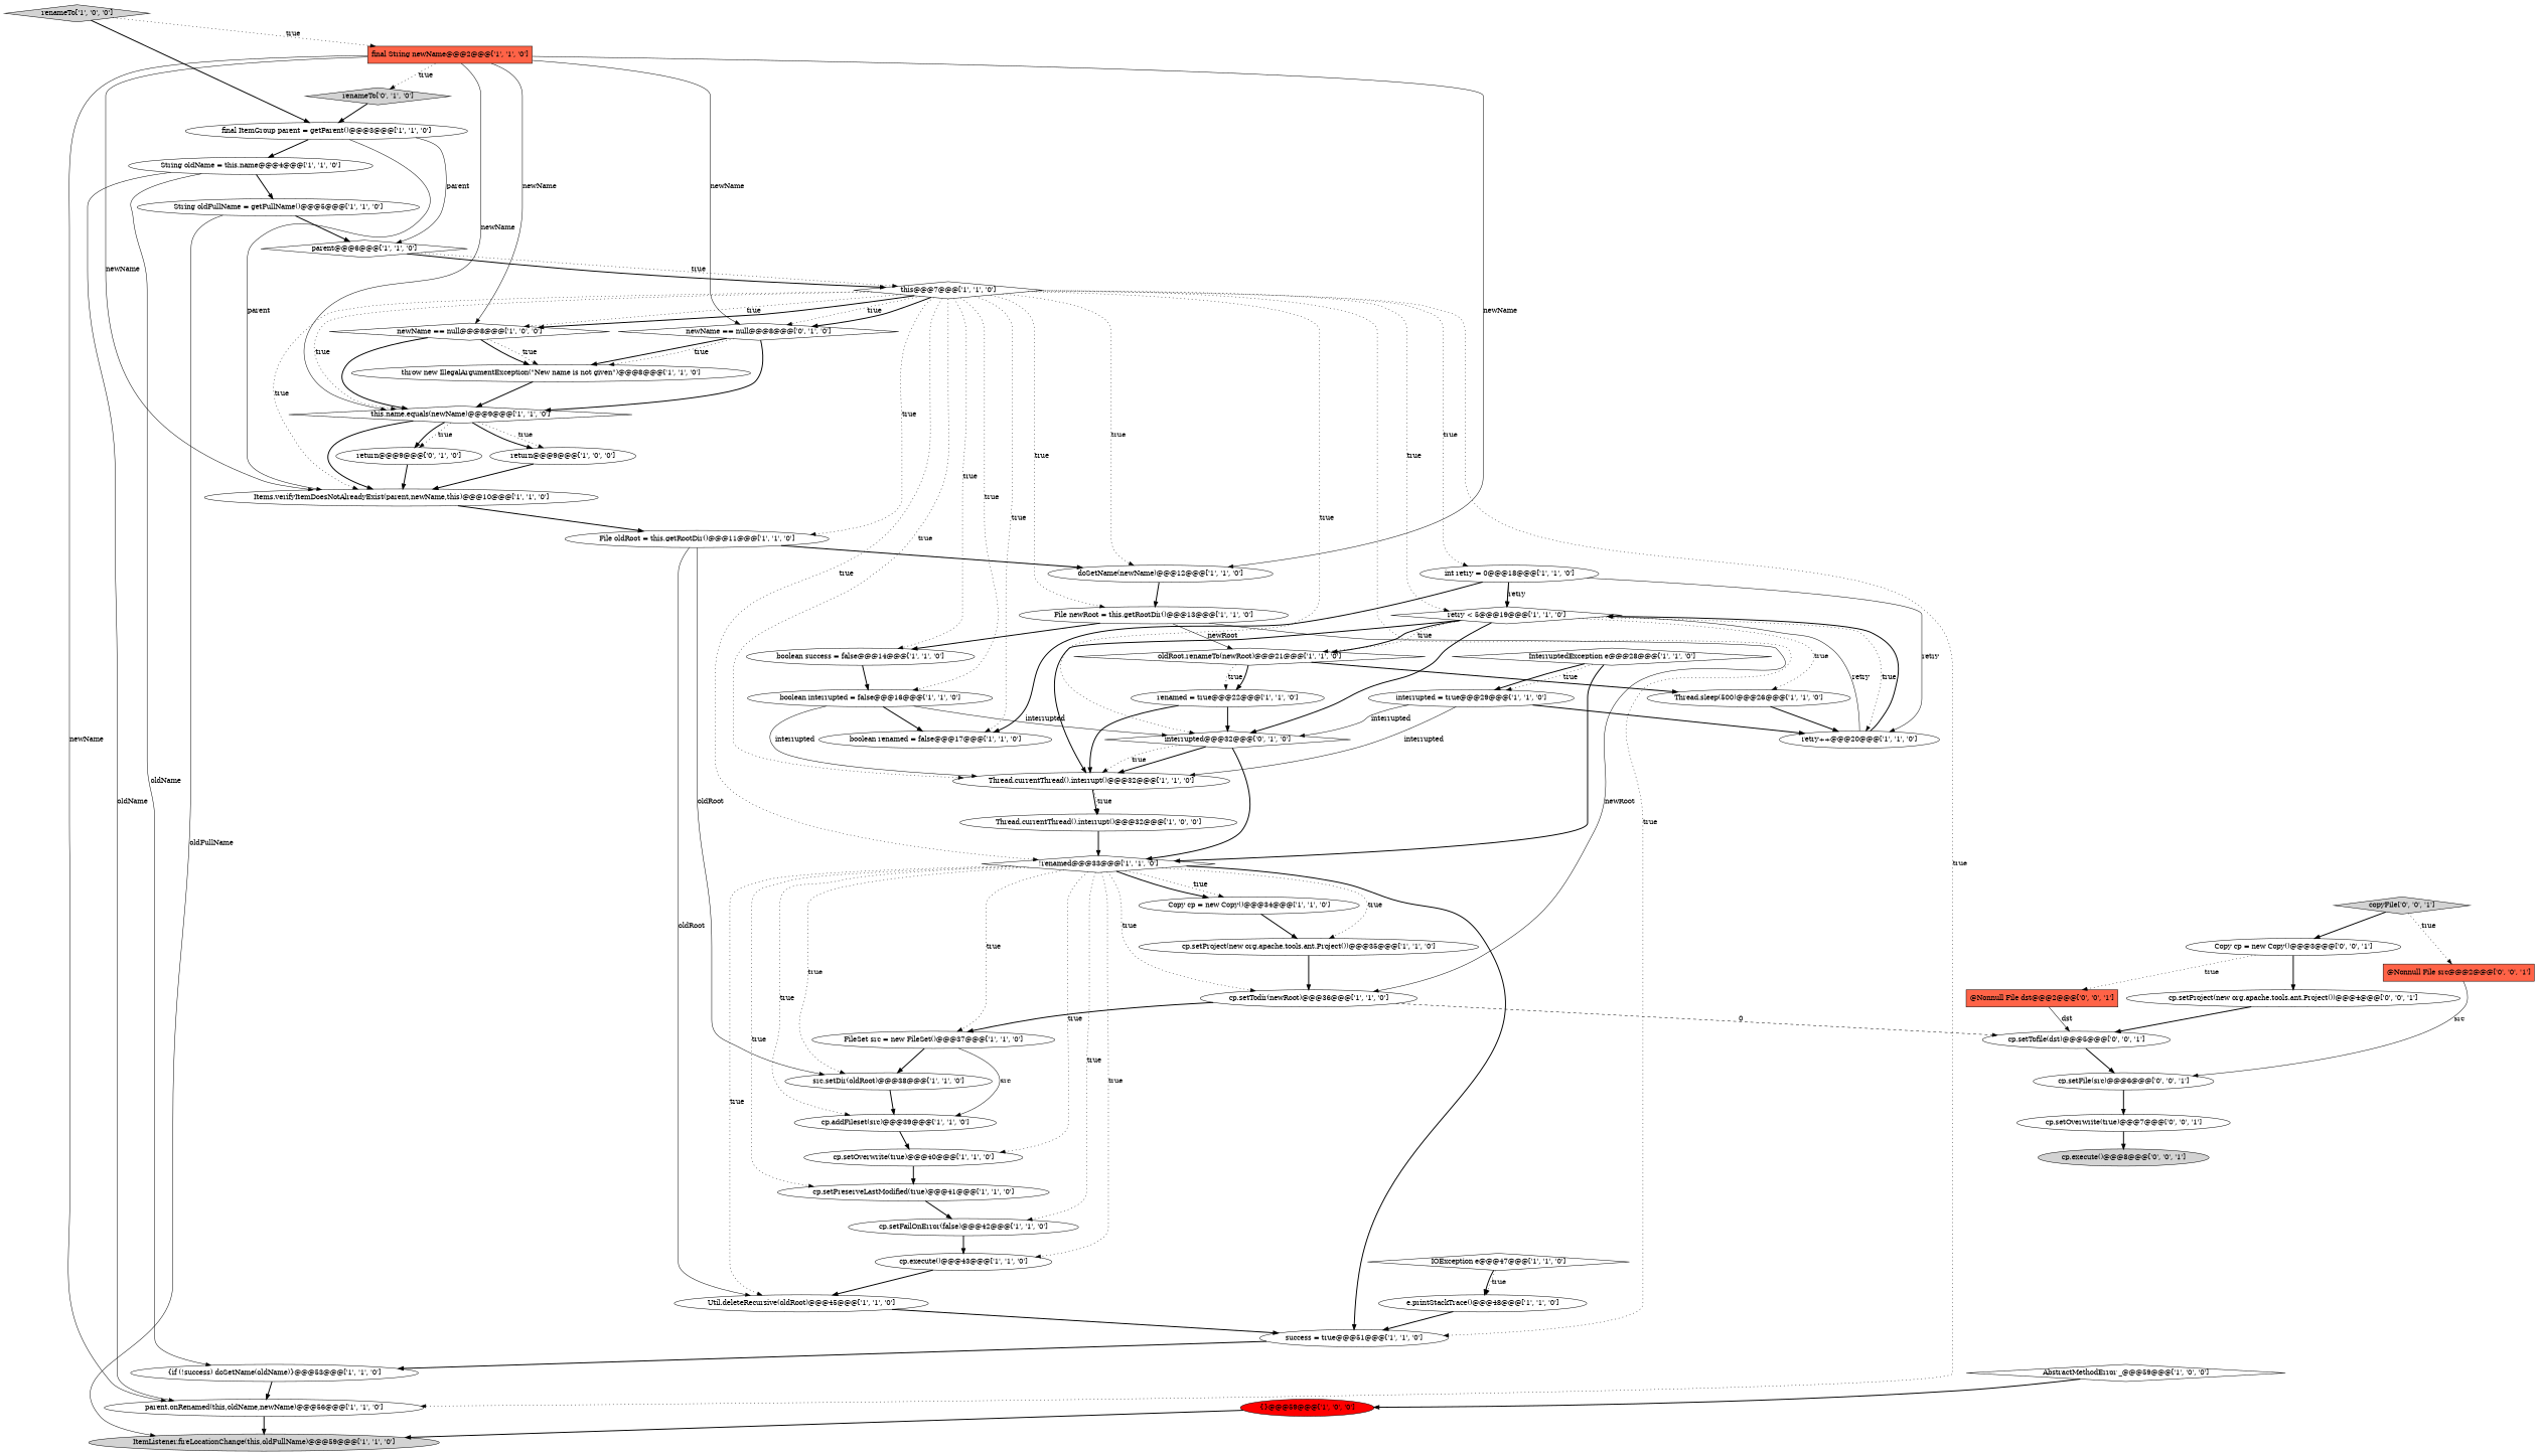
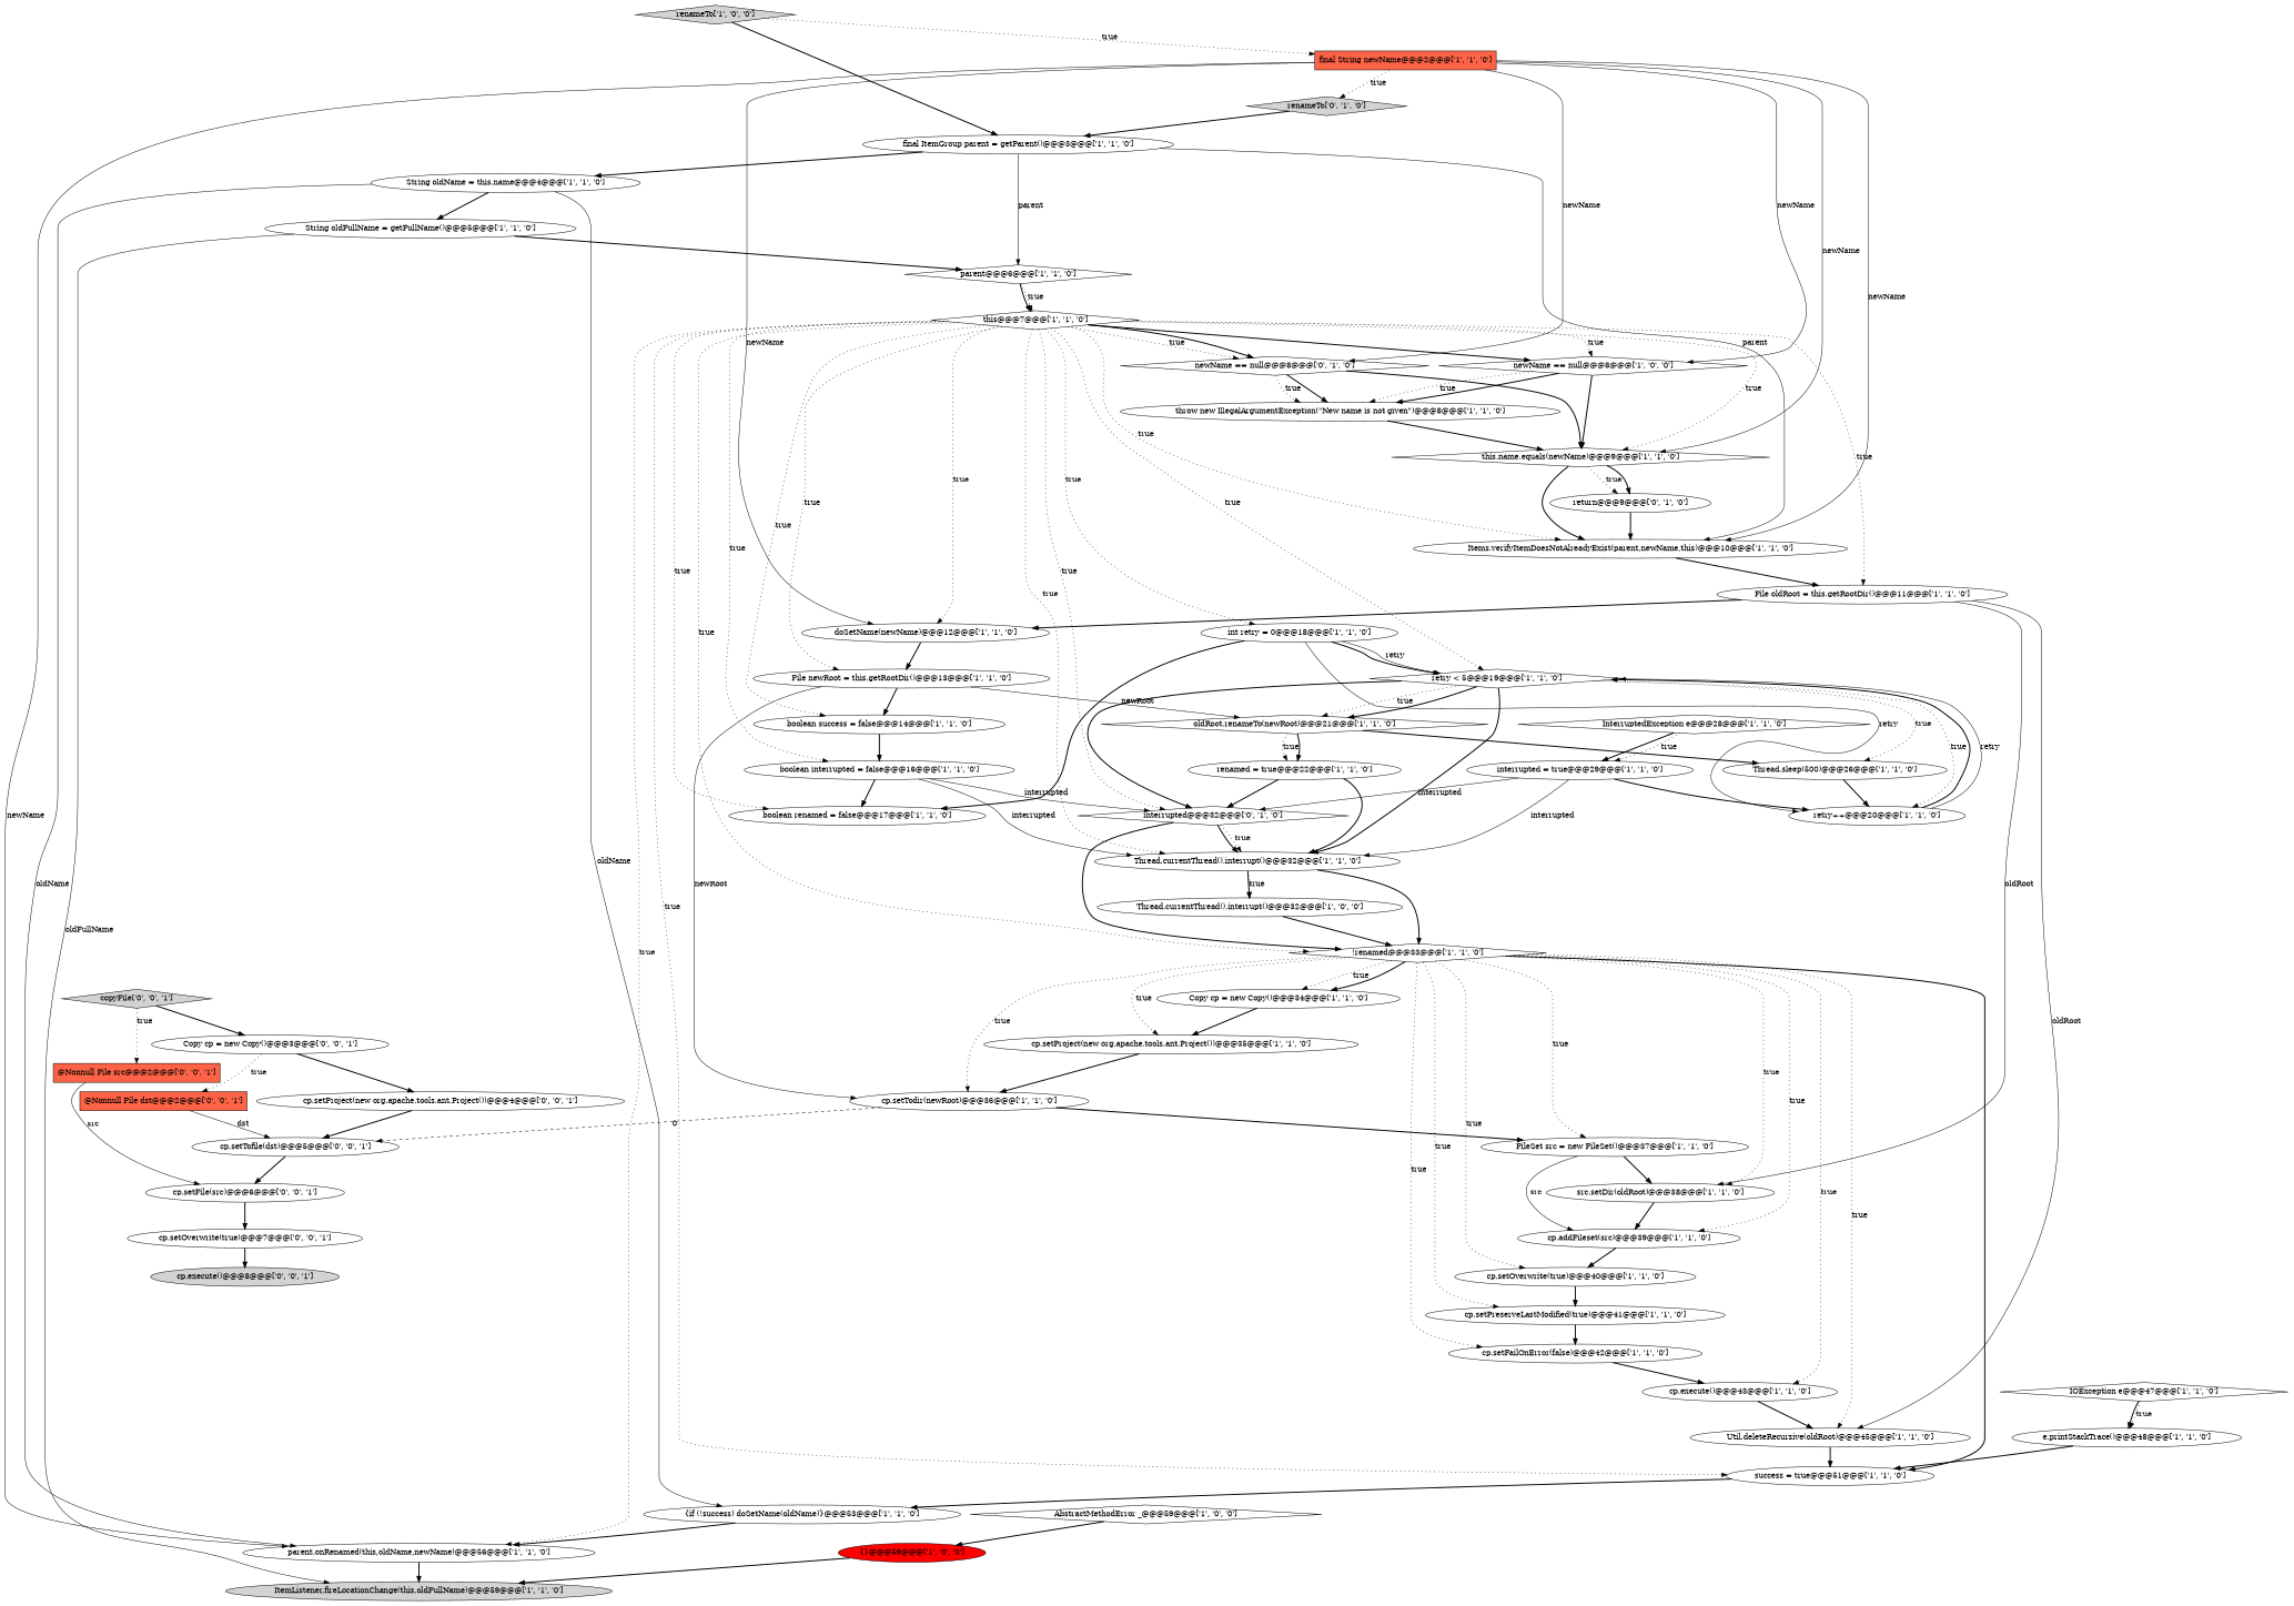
  digraph {
    node [fillcolor=white shape=ellipse style=filled]
    edge [style=bold]
    n1 [fillcolor=lightgray label="cp.execute()@@@8@@@['0', '0', '1']"]
    n2 [label="String oldFullName = getFullName()@@@5@@@['1', '1', '0']"]
    n3 [label="parent@@@6@@@['1', '1', '0']" shape=diamond]
    n4 [fillcolor=lightgray label="ItemListener.fireLocationChange(this,oldFullName)@@@59@@@['1', '1', '0']"]
    n5 [label="this@@@7@@@['1', '1', '0']" shape=diamond]
    n6 [label="success = true@@@51@@@['1', '1', '0']"]
    n7 [label="boolean renamed = false@@@17@@@['1', '1', '0']"]
    n8 [label="int retry = 0@@@18@@@['1', '1', '0']"]
    n9 [label="Thread.currentThread().interrupt()@@@32@@@['1', '1', '0']"]
    n10 [label="!renamed@@@33@@@['1', '1', '0']" shape=diamond]
    n11 [label="doSetName(newName)@@@12@@@['1', '1', '0']"]
    n12 [label="File newRoot = this.getRootDir()@@@13@@@['1', '1', '0']"]
    n13 [label="interrupted@@@32@@@['0', '1', '0']" shape=diamond]
    n14 [label="boolean success = false@@@14@@@['1', '1', '0']"]
    n15 [label="boolean interrupted = false@@@16@@@['1', '1', '0']"]
    n16 [label="newName == null@@@8@@@['0', '1', '0']" shape=diamond]
    n17 [label="this.name.equals(newName)@@@9@@@['1', '1', '0']" shape=diamond]
    n18 [label="Items.verifyItemDoesNotAlreadyExist(parent,newName,this)@@@10@@@['1', '1', '0']"]
    n19 [label="File oldRoot = this.getRootDir()@@@11@@@['1', '1', '0']"]
    n20 [label="parent.onRenamed(this,oldName,newName)@@@56@@@['1', '1', '0']"]
    n21 [label="newName == null@@@8@@@['1', '0', '0']" shape=diamond]
    n22 [label="retry < 5@@@19@@@['1', '1', '0']" shape=diamond]
    n23 [label="Util.deleteRecursive(oldRoot)@@@45@@@['1', '1', '0']"]
    n24 [label="{if (!success) doSetName(oldName)}@@@53@@@['1', '1', '0']"]
    n25 [label="retry++@@@20@@@['1', '1', '0']"]
    n26 [label="cp.setPreserveLastModified(true)@@@41@@@['1', '1', '0']"]
    n27 [label="cp.setFailOnError(false)@@@42@@@['1', '1', '0']"]
    n28 [label="cp.execute()@@@43@@@['1', '1', '0']"]
    n29 [label="Thread.currentThread().interrupt()@@@32@@@['1', '0', '0']"]
    n30 [label="cp.setTodir(newRoot)@@@36@@@['1', '1', '0']"]
    n31 [label="FileSet src = new FileSet()@@@37@@@['1', '1', '0']"]
    n32 [label="cp.addFileset(src)@@@39@@@['1', '1', '0']"]
    n33 [label="cp.setOverwrite(true)@@@40@@@['1', '1', '0']"]
    n34 [label="src.setDir(oldRoot)@@@38@@@['1', '1', '0']"]
    n35 [label="cp.setProject(new org.apache.tools.ant.Project())@@@35@@@['1', '1', '0']"]
    n36 [label="Copy cp = new Copy()@@@34@@@['1', '1', '0']"]
    n37 [label="oldRoot.renameTo(newRoot)@@@21@@@['1', '1', '0']" shape=diamond]
    n38 [label="cp.setTofile(dst)@@@5@@@['0', '0', '1']"]
    n39 [label="cp.setFile(src)@@@6@@@['0', '0', '1']"]
    n40 [label="interrupted = true@@@29@@@['1', '1', '0']"]
    n41 [label="cp.setOverwrite(true)@@@7@@@['0', '0', '1']"]
    n42 [label="throw new IllegalArgumentException(\"New name is not given\")@@@8@@@['1', '1', '0']"]
    n43 [label="return@@@9@@@['0', '1', '0']"]
-   n44 [label="return@@@9@@@['1', '0', '0']"]
    n45 [label="renamed = true@@@22@@@['1', '1', '0']"]
    n46 [label="Thread.sleep(500)@@@26@@@['1', '1', '0']"]
    n47 [fillcolor=tomato label="final String newName@@@2@@@['1', '1', '0']" shape=box]
    n48 [fillcolor=lightgray label="renameTo['0', '1', '0']" shape=diamond]
    n49 [fillcolor=red label="{}@@@59@@@['1', '0', '0']"]
    n50 [label="InterruptedException e@@@28@@@['1', '1', '0']" shape=diamond]
    n51 [label="IOException e@@@47@@@['1', '1', '0']" shape=diamond]
    n52 [label="e.printStackTrace()@@@48@@@['1', '1', '0']"]
    n53 [fillcolor=lightgray label="renameTo['1', '0', '0']" shape=diamond]
    n54 [label="final ItemGroup parent = getParent()@@@3@@@['1', '1', '0']"]
    n55 [label="String oldName = this.name@@@4@@@['1', '1', '0']"]
    n56 [label="AbstractMethodError _@@@59@@@['1', '0', '0']" shape=diamond]
    n57 [fillcolor=tomato label="@Nonnull File src@@@2@@@['0', '0', '1']" shape=box]
    n58 [fillcolor=lightgray label="copyFile['0', '0', '1']" shape=diamond]
    n59 [label="Copy cp = new Copy()@@@3@@@['0', '0', '1']"]
    n60 [fillcolor=tomato label="@Nonnull File dst@@@2@@@['0', '0', '1']" shape=box]
    n61 [label="cp.setProject(new org.apache.tools.ant.Project())@@@4@@@['0', '0', '1']"]
    n2 -> n3
    n2 -> n4 [label=oldFullName style=solid]
    n3 -> n5 [label=true style=dotted]
    n3 -> n5
    n5 -> n6 [label=true style=dotted]
    n5 -> n7 [label=true style=dotted]
    n5 -> n8 [label=true style=dotted]
    n5 -> n9 [label=true style=dotted]
    n5 -> n10 [label=true style=dotted]
    n5 -> n11 [label=true style=dotted]
    n5 -> n12 [label=true style=dotted]
    n5 -> n13 [label=true style=dotted]
    n5 -> n14 [label=true style=dotted]
    n5 -> n15 [label=true style=dotted]
    n5 -> n16 [label=true style=dotted]
    n5 -> n16
    n5 -> n17 [label=true style=dotted]
    n5 -> n18 [label=true style=dotted]
    n5 -> n19 [label=true style=dotted]
    n5 -> n20 [label=true style=dotted]
    n5 -> n21 [label=true style=dotted]
    n5 -> n21
    n5 -> n22 [label=true style=dotted]
    n6 -> n24
    n8 -> n7
    n8 -> n22 [label=retry style=solid]
    n8 -> n22
    n8 -> n25 [label=retry style=solid]
-   n50 -> n10
+   n9 -> n10
    n9 -> n29
    n9 -> n29 [label=true style=dotted]
    n10 -> n6
    n10 -> n23 [label=true style=dotted]
    n10 -> n26 [label=true style=dotted]
    n10 -> n27 [label=true style=dotted]
    n10 -> n28 [label=true style=dotted]
    n10 -> n30 [label=true style=dotted]
    n10 -> n31 [label=true style=dotted]
    n10 -> n32 [label=true style=dotted]
    n10 -> n33 [label=true style=dotted]
    n10 -> n34 [label=true style=dotted]
    n10 -> n35 [label=true style=dotted]
    n10 -> n36 [label=true style=dotted]
    n10 -> n36
    n11 -> n12
    n12 -> n14
    n12 -> n30 [label=newRoot style=solid]
    n12 -> n37 [label=newRoot style=solid]
    n13 -> n9
    n13 -> n9 [label=true style=dotted]
    n13 -> n10
    n14 -> n15
    n15 -> n7
    n15 -> n9 [label=interrupted style=solid]
    n15 -> n13 [label=interrupted style=solid]
    n16 -> n17
    n16 -> n42
    n16 -> n42 [label=true style=dotted]
    n17 -> n18
    n17 -> n43 [label=true style=dotted]
    n17 -> n43
-   n17 -> n44 [label=true style=dotted]
-   n17 -> n44
    n18 -> n19
    n19 -> n11
    n19 -> n23 [label=oldRoot style=solid]
    n19 -> n34 [label=oldRoot style=solid]
    n20 -> n4
    n21 -> n17
    n21 -> n42 [label=true style=dotted]
    n21 -> n42
    n22 -> n9
    n22 -> n13
    n22 -> n25 [label=true style=dotted]
    n22 -> n37
    n22 -> n37 [label=true style=dotted]
    n22 -> n46 [label=true style=dotted]
    n23 -> n6
    n24 -> n20
    n25 -> n22
    n25 -> n22 [label=retry style=solid]
    n26 -> n27
    n27 -> n28
    n28 -> n23
    n29 -> n10
    n30 -> n31
    n30 -> n38 [label=0 style=dashed]
    n31 -> n32 [label=src style=solid]
    n31 -> n34
    n32 -> n33
    n33 -> n26
    n34 -> n32
    n35 -> n30
    n36 -> n35
    n37 -> n45 [label=true style=dotted]
    n37 -> n45
    n37 -> n46
    n38 -> n39
    n39 -> n41
    n40 -> n9 [label=interrupted style=solid]
    n40 -> n13 [label=interrupted style=solid]
    n40 -> n25
    n41 -> n1
    n42 -> n17
    n43 -> n18
-   n44 -> n18
    n45 -> n9
    n45 -> n13
    n46 -> n25
    n47 -> n11 [label=newName style=solid]
    n47 -> n16 [label=newName style=solid]
    n47 -> n17 [label=newName style=solid]
    n47 -> n18 [label=newName style=solid]
    n47 -> n20 [label=newName style=solid]
    n47 -> n21 [label=newName style=solid]
    n47 -> n48 [label=true style=dotted]
    n48 -> n54
    n49 -> n4
    n50 -> n40
    n50 -> n40 [label=true style=dotted]
    n51 -> n52 [label=true style=dotted]
    n51 -> n52
    n52 -> n6
    n53 -> n47 [label=true style=dotted]
    n53 -> n54
    n54 -> n3 [label=parent style=solid]
    n54 -> n18 [label=parent style=solid]
    n54 -> n55
    n55 -> n2
    n55 -> n20 [label=oldName style=solid]
    n55 -> n24 [label=oldName style=solid]
    n56 -> n49
    n57 -> n39 [label=src style=solid]
    n58 -> n57 [label=true style=dotted]
    n58 -> n59
    n59 -> n60 [label=true style=dotted]
    n59 -> n61
    n60 -> n38 [label=dst style=solid]
    n61 -> n38
  }
